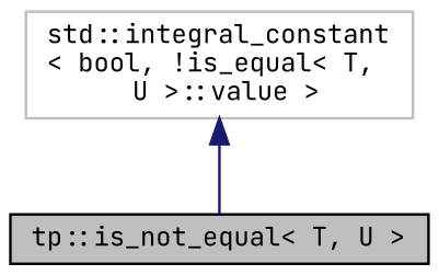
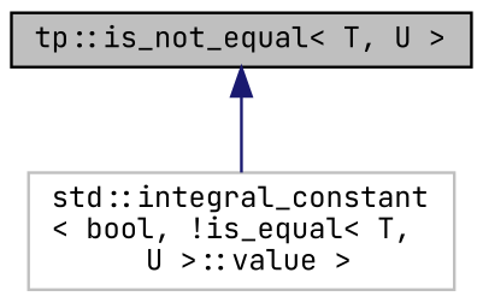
  digraph {
    fontname="JetBrains Mono"
    node [fontname="JetBrains Mono" fontsize=10 shape=record style=filled]
    n1 [color=black fillcolor=grey75 fontcolor=black height=0.2 label="tp::is_not_equal\< T, U \>" width=0.4]
    n2 [color=grey75 fillcolor=white height=0.2 label="std::integral_constant\l\< bool, !is_equal\< T,\l U \>::value \>" width=0.4]
-   n2 -> n1 [color=midnightblue dir=back fontname="JetBrains Mono" fontsize=10 labelfontname=Helvetica labelfontsize=10 style=solid]
+   n1 -> n2 [color=midnightblue dir=back fontname="JetBrains Mono" fontsize=10 labelfontname=Helvetica labelfontsize=10 style=solid]
  }
